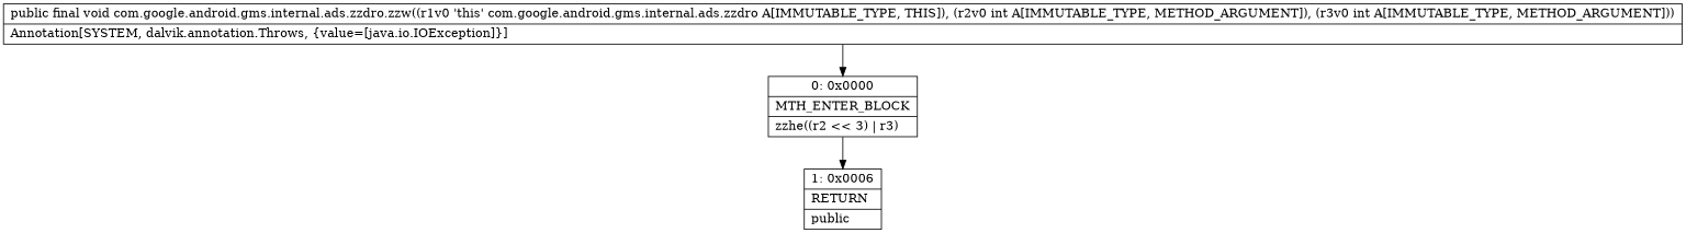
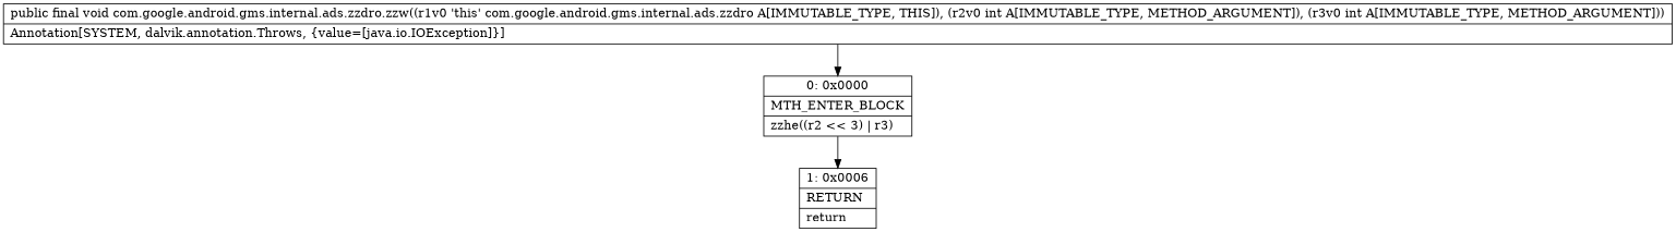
  digraph {
    node [shape=record]
    n1 [label="{0\:\ 0x0000|MTH_ENTER_BLOCK\l|zzhe((r2 \<\< 3) \| r3)\l}"]
-   n2 [label="{1\:\ 0x0006|RETURN\l|public\l}"]
+   n2 [label="{1\:\ 0x0006|RETURN\l|return\l}"]
    n3 [label="{public final void com.google.android.gms.internal.ads.zzdro.zzw((r1v0 'this' com.google.android.gms.internal.ads.zzdro A[IMMUTABLE_TYPE, THIS]), (r2v0 int A[IMMUTABLE_TYPE, METHOD_ARGUMENT]), (r3v0 int A[IMMUTABLE_TYPE, METHOD_ARGUMENT]))  | Annotation[SYSTEM, dalvik.annotation.Throws, \{value=[java.io.IOException]\}]\l}"]
    n1 -> n2
    n3 -> n1
  }
